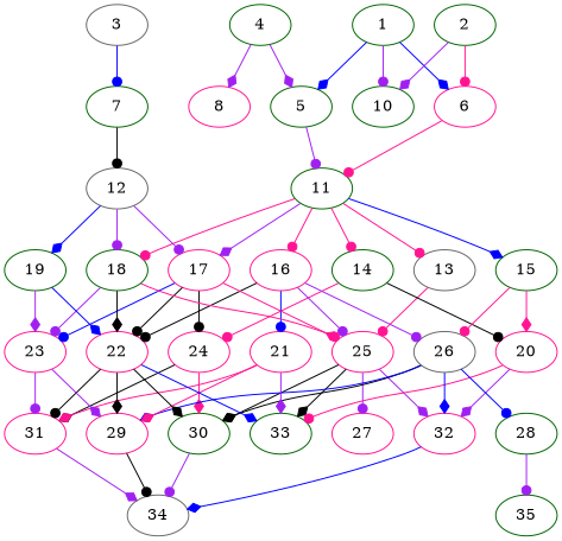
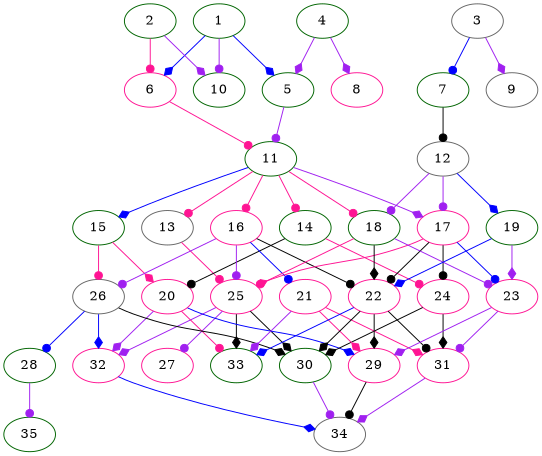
  digraph {
    node [alpha=0.16 color=darkgreen]
    edge [arrowhead=dot color=purple]
    1 [alpha=0.07 expect_size=20201472]
    5 [alpha=0.07 expect_size=39388160]
    6 [color=deeppink expect_size=44170240]
    10 [alpha=0.01 expect_size=48483328]
    11 [expect_size=38852608]
    13 [alpha=0.19 color=gray40 expect_size=36900864]
    14 [alpha=0.11 expect_size=43157504]
    15 [alpha=0.04 expect_size=34415616]
    16 [color=deeppink expect_size=50332672]
    17 [color=deeppink expect_size=39939072]
    18 [alpha=0.11 expect_size=9403392]
    2 [alpha=0.12 expect_size=12029952]
    3 [alpha=0.03 color=gray40 expect_size=34828288]
    7 [alpha=0.07 expect_size=48735232]
+   9 [alpha=0.01 color=gray40 expect_size=49814528]
    12 [alpha=0.19 color=gray40 expect_size=8466432]
    19 [alpha=0.05 expect_size=9961472]
    4 [expect_size=47558656]
    8 [alpha=0.00 color=deeppink expect_size=29000704]
    25 [alpha=0.12 color=deeppink expect_size=27912192]
    20 [alpha=0.17 color=deeppink expect_size=13459456]
    24 [alpha=0.05 color=deeppink expect_size=49556480]
    26 [alpha=0.15 color=gray40 expect_size=37134336]
    21 [color=deeppink expect_size=15257600]
    22 [alpha=0.18 color=deeppink expect_size=6541312]
    23 [alpha=0.13 color=deeppink expect_size=51761152]
    32 [alpha=0.17 color=deeppink expect_size=39213056]
    33 [alpha=0.15 expect_size=34967552]
    30 [alpha=0.09 expect_size=7369728]
    27 [alpha=0.17 color=deeppink expect_size=27355136]
    29 [alpha=0.20 color=deeppink expect_size=43907072]
    31 [alpha=0.12 color=deeppink expect_size=48005120]
    28 [alpha=0.09 expect_size=16949248]
    34 [alpha=0.09 color=gray40 expect_size=17669120]
    35 [expect_size=29632512]
    1 -> 5 [arrowhead=diamond color=blue]
    1 -> 6 [arrowhead=diamond color=blue]
    1 -> 10
    5 -> 11
    6 -> 11 [color=deeppink]
    11 -> 13 [color=deeppink]
    11 -> 14 [color=deeppink]
    11 -> 15 [arrowhead=diamond color=blue]
    11 -> 16 [color=deeppink]
    11 -> 17 [arrowhead=diamond]
    11 -> 18 [color=deeppink]
    13 -> 25 [color=deeppink]
    14 -> 20 [color=black]
    14 -> 24 [color=deeppink]
    15 -> 20 [arrowhead=diamond color=deeppink]
    15 -> 26 [color=deeppink]
    16 -> 25
    16 -> 26
    16 -> 21 [color=blue]
    16 -> 22 [color=black]
    17 -> 25 [arrowhead=diamond color=deeppink]
    17 -> 24 [color=black]
    17 -> 22 [color=black]
    17 -> 23 [color=blue]
    18 -> 25 [color=deeppink]
    18 -> 22 [arrowhead=diamond color=black]
    18 -> 23
    2 -> 6 [color=deeppink]
    2 -> 10 [arrowhead=diamond]
    3 -> 7 [color=blue]
+   3 -> 9 [arrowhead=diamond]
    7 -> 12 [color=black]
    12 -> 17
    12 -> 18
    12 -> 19 [arrowhead=diamond color=blue]
    19 -> 22 [arrowhead=diamond color=blue]
    19 -> 23 [arrowhead=diamond]
    4 -> 5 [arrowhead=diamond]
    4 -> 8 [arrowhead=diamond]
    25 -> 32 [arrowhead=diamond]
    25 -> 33 [arrowhead=diamond color=black]
    25 -> 30 [arrowhead=diamond color=black]
    25 -> 27
    20 -> 32 [arrowhead=diamond]
    20 -> 33 [color=deeppink]
-   26 -> 29 [arrowhead=diamond color=blue]
-   24 -> 30 [arrowhead=diamond color=deeppink]
+   20 -> 29 [arrowhead=diamond color=blue]
+   24 -> 30 [arrowhead=diamond color=black]
    24 -> 31 [arrowhead=diamond color=black]
    26 -> 32 [arrowhead=diamond color=blue]
    26 -> 30 [arrowhead=diamond color=black]
    26 -> 28 [color=blue]
    21 -> 33 [arrowhead=diamond]
    21 -> 29 [arrowhead=diamond color=deeppink]
    21 -> 31 [arrowhead=diamond color=deeppink]
    22 -> 33 [arrowhead=diamond color=blue]
    22 -> 30 [arrowhead=diamond color=black]
    22 -> 29 [arrowhead=diamond color=black]
    22 -> 31 [color=black]
    23 -> 29 [arrowhead=diamond]
    23 -> 31
    32 -> 34 [arrowhead=diamond color=blue]
    30 -> 34
    29 -> 34 [color=black]
    31 -> 34 [arrowhead=diamond]
    28 -> 35
  }
